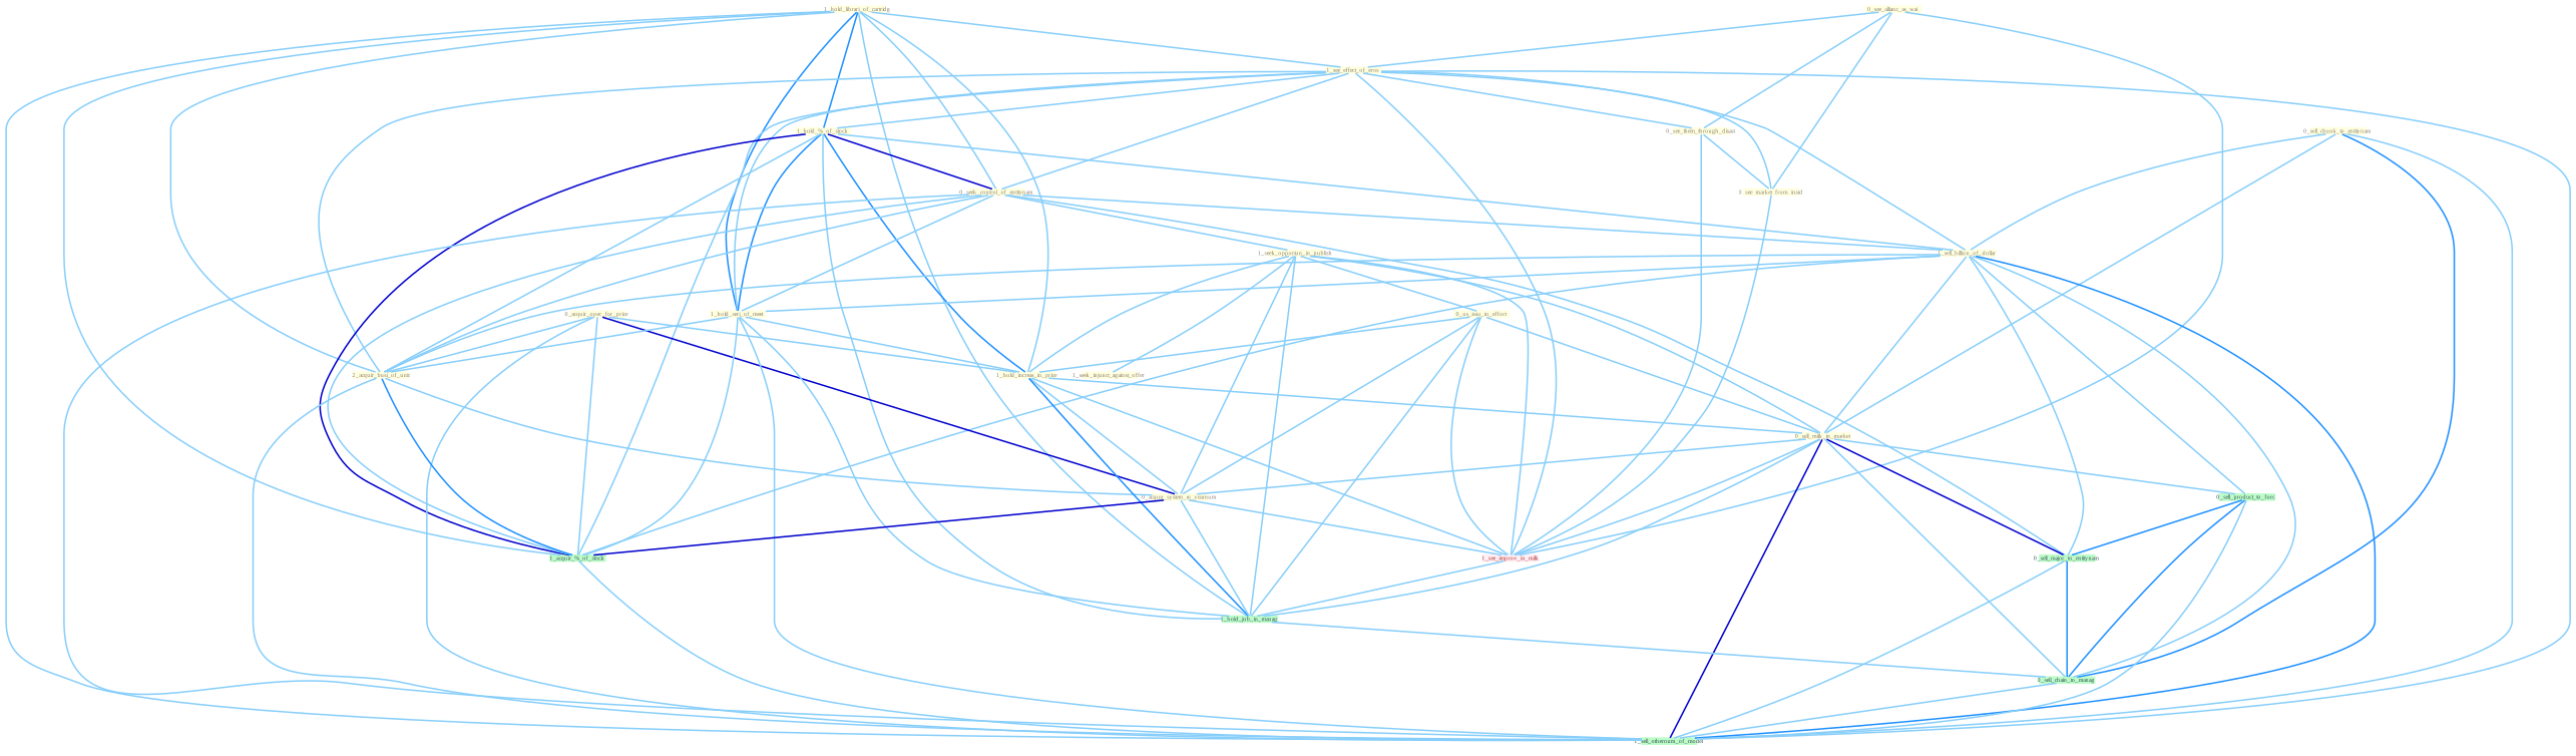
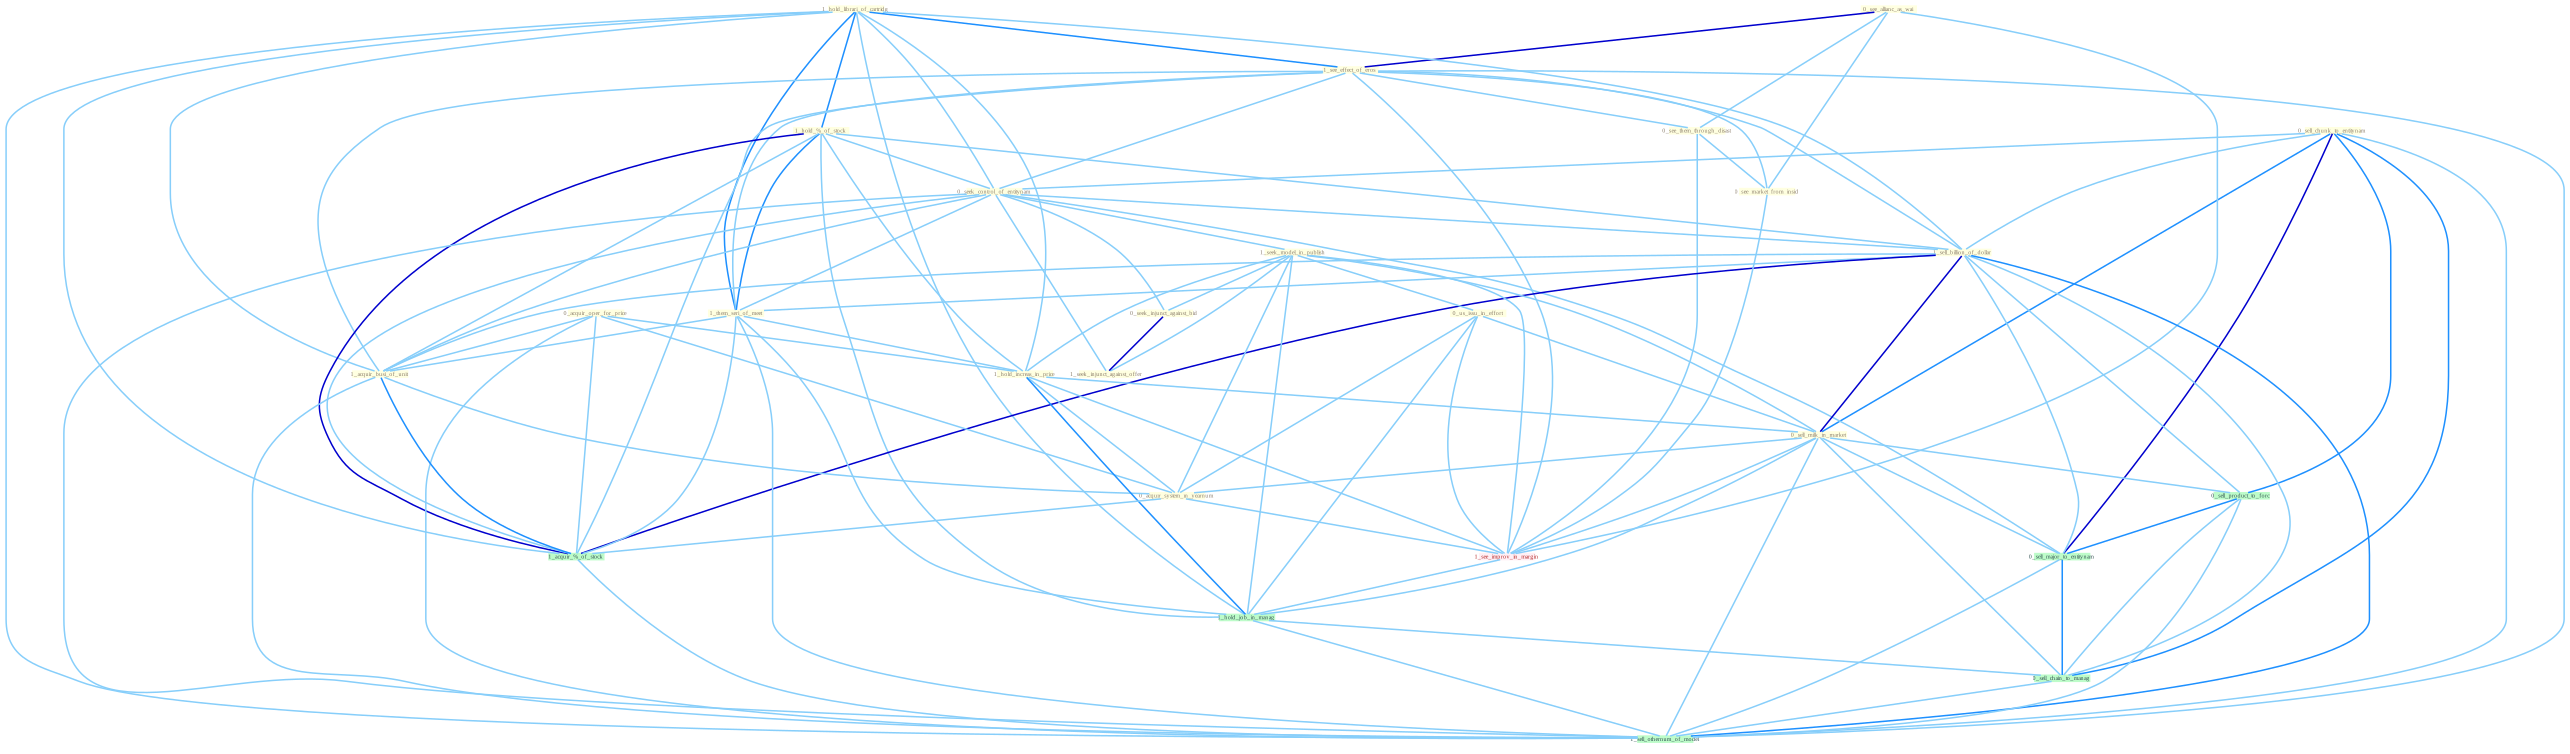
  graph {
    fontname="Liberation Serif"
    node [color="#ffffe0" fixedsize=true fontcolor="#8b7d6b" fontname="Liberation Serif" fontsize=4 shape=polygon style=filled]
    edge [color="#87cefa" fontname="Liberation Serif" w=1]
    "0_sell_chunk_to_entitynam " [height=.06 width=.5]
    "0_see_allianc_as_wai " [height=.06 width=.5]
    "1_hold_librari_of_cartridg " [height=.06 width=.5]
    "1_see_effect_of_eros " [height=.06 width=.5]
    "0_see_them_through_disast " [height=.06 width=.5]
    "1_hold_%_of_stock " [height=.06 width=.5]
    "0_seek_control_of_entitynam " [height=.06 width=.5]
    "1_sell_billion_of_dollar " [height=.06 width=.5]
    "0_see_market_from_insid " [height=.06 width=.5]
    "0_acquir_oper_for_price " [height=.06 width=.5]
-   "1_seek_opportun_in_publish " [height=.06 width=.5]
-   "1_hold_seri_of_meet " [height=.06 width=.5]
+   "1_seek_opportun_in_publish " [height=.06 width=.5 label="1_seek_model_in_publish"]
+   "1_hold_seri_of_meet " [height=.06 width=.5 label="1_them_seri_of_meet"]
    "0_us_issu_in_effort " [height=.06 width=.5]
-   "1_acquir_busi_of_unit " [height=.06 width=.5 label="2_acquir_busi_of_unit"]
+   "1_acquir_busi_of_unit " [height=.06 width=.5]
    "1_hold_increas_in_price " [height=.06 width=.5]
+   "0_seek_injunct_against_bid " [height=.06 width=.5]
    "1_seek_injunct_against_offer " [height=.06 width=.5]
    "0_sell_milk_in_market " [height=.06 width=.5]
    "0_acquir_system_in_yearnum " [height=.06 width=.5]
-   "1_see_improv_in_margin " [color="#fff0f5" fontcolor="#b22222" height=.06 width=.5 label="1_see_improv_in_milk"]
+   "1_see_improv_in_margin " [color="#fff0f5" fontcolor="#b22222" height=.06 width=.5]
    "0_sell_product_to_forc " [color="#BDFCC9" fontcolor="#2f4f4f" height=.06 width=.5]
    "0_sell_major_to_entitynam " [color="#BDFCC9" fontcolor="#2f4f4f" height=.06 width=.5]
    "0_sell_chain_to_manag " [color="#BDFCC9" fontcolor="#2f4f4f" height=.06 width=.5]
    "1_sell_othernum_of_model " [color="#BDFCC9" fontcolor="#2f4f4f" height=.06 width=.5]
    "1_acquir_%_of_stock " [color="#BDFCC9" fontcolor="#2f4f4f" height=.06 width=.5]
    "1_hold_job_in_manag " [color="#BDFCC9" fontcolor="#2f4f4f" height=.06 width=.5]
    subgraph sub_1 {
      "0_sell_chunk_to_entitynam "
      "0_see_allianc_as_wai "
      "1_hold_librari_of_cartridg "
      "1_see_effect_of_eros "
      "0_see_them_through_disast "
      "1_hold_%_of_stock "
      "0_seek_control_of_entitynam "
      "1_sell_billion_of_dollar "
      "0_see_market_from_insid "
      "0_acquir_oper_for_price "
      "1_seek_opportun_in_publish "
      "1_hold_seri_of_meet "
      "0_us_issu_in_effort "
      "1_acquir_busi_of_unit "
      "1_hold_increas_in_price "
+     "0_seek_injunct_against_bid "
      "1_seek_injunct_against_offer "
      "0_sell_milk_in_market "
      "0_acquir_system_in_yearnum "
    }
    subgraph sub_2 {
      "1_see_improv_in_margin "
    }
+   "0_sell_chunk_to_entitynam " -- "0_seek_control_of_entitynam "
    "0_sell_chunk_to_entitynam " -- "1_sell_billion_of_dollar "
-   "0_sell_chunk_to_entitynam " -- "0_sell_milk_in_market "
+   "0_sell_chunk_to_entitynam " -- "0_sell_milk_in_market " [color="#1e90ff"]
+   "0_sell_chunk_to_entitynam " -- "0_sell_product_to_forc " [color="#1e90ff" w=2]
+   "0_sell_chunk_to_entitynam " -- "0_sell_major_to_entitynam " [color="#0000cd" w=3]
    "0_sell_chunk_to_entitynam " -- "0_sell_chain_to_manag " [color="#1e90ff" w=2]
    "0_sell_chunk_to_entitynam " -- "1_sell_othernum_of_model "
-   "0_see_allianc_as_wai " -- "1_see_effect_of_eros "
+   "0_see_allianc_as_wai " -- "1_see_effect_of_eros " [color="#0000cd"]
    "0_see_allianc_as_wai " -- "0_see_them_through_disast "
    "0_see_allianc_as_wai " -- "0_see_market_from_insid "
    "0_see_allianc_as_wai " -- "1_see_improv_in_margin "
-   "1_hold_librari_of_cartridg " -- "1_see_effect_of_eros "
+   "1_hold_librari_of_cartridg " -- "1_see_effect_of_eros " [color="#1e90ff"]
    "1_hold_librari_of_cartridg " -- "1_hold_%_of_stock " [color="#1e90ff" w=2]
    "1_hold_librari_of_cartridg " -- "0_seek_control_of_entitynam "
+   "1_hold_librari_of_cartridg " -- "1_sell_billion_of_dollar "
    "1_hold_librari_of_cartridg " -- "1_hold_seri_of_meet " [color="#1e90ff" w=2]
    "1_hold_librari_of_cartridg " -- "1_acquir_busi_of_unit "
    "1_hold_librari_of_cartridg " -- "1_hold_increas_in_price "
    "1_hold_librari_of_cartridg " -- "1_sell_othernum_of_model "
    "1_hold_librari_of_cartridg " -- "1_acquir_%_of_stock "
    "1_hold_librari_of_cartridg " -- "1_hold_job_in_manag "
    "1_see_effect_of_eros " -- "0_see_them_through_disast "
-   "1_see_effect_of_eros " -- "1_hold_%_of_stock "
    "1_see_effect_of_eros " -- "0_seek_control_of_entitynam "
    "1_see_effect_of_eros " -- "1_sell_billion_of_dollar "
    "1_see_effect_of_eros " -- "0_see_market_from_insid "
    "1_see_effect_of_eros " -- "1_hold_seri_of_meet "
    "1_see_effect_of_eros " -- "1_acquir_busi_of_unit "
    "1_see_effect_of_eros " -- "1_see_improv_in_margin "
    "1_see_effect_of_eros " -- "1_sell_othernum_of_model "
    "1_see_effect_of_eros " -- "1_acquir_%_of_stock "
    "0_see_them_through_disast " -- "0_see_market_from_insid "
    "0_see_them_through_disast " -- "1_see_improv_in_margin "
-   "1_hold_%_of_stock " -- "0_seek_control_of_entitynam " [color="#0000cd"]
+   "1_hold_%_of_stock " -- "0_seek_control_of_entitynam "
    "1_hold_%_of_stock " -- "1_sell_billion_of_dollar "
    "1_hold_%_of_stock " -- "1_hold_seri_of_meet " [color="#1e90ff" w=2]
    "1_hold_%_of_stock " -- "1_acquir_busi_of_unit "
-   "1_hold_%_of_stock " -- "1_hold_increas_in_price " [color="#1e90ff"]
+   "1_hold_%_of_stock " -- "1_hold_increas_in_price "
    "1_hold_%_of_stock " -- "1_acquir_%_of_stock " [color="#0000cd" w=3]
    "1_hold_%_of_stock " -- "1_hold_job_in_manag "
    "0_seek_control_of_entitynam " -- "1_sell_billion_of_dollar "
    "0_seek_control_of_entitynam " -- "1_seek_opportun_in_publish "
    "0_seek_control_of_entitynam " -- "1_hold_seri_of_meet "
    "0_seek_control_of_entitynam " -- "1_acquir_busi_of_unit "
+   "0_seek_control_of_entitynam " -- "0_seek_injunct_against_bid "
+   "0_seek_control_of_entitynam " -- "1_seek_injunct_against_offer "
    "0_seek_control_of_entitynam " -- "0_sell_major_to_entitynam "
    "0_seek_control_of_entitynam " -- "1_sell_othernum_of_model "
    "0_seek_control_of_entitynam " -- "1_acquir_%_of_stock "
    "1_sell_billion_of_dollar " -- "1_hold_seri_of_meet "
    "1_sell_billion_of_dollar " -- "1_acquir_busi_of_unit "
-   "1_sell_billion_of_dollar " -- "0_sell_milk_in_market "
+   "1_sell_billion_of_dollar " -- "0_sell_milk_in_market " [color="#0000cd"]
    "1_sell_billion_of_dollar " -- "0_sell_product_to_forc "
    "1_sell_billion_of_dollar " -- "0_sell_major_to_entitynam "
    "1_sell_billion_of_dollar " -- "0_sell_chain_to_manag "
    "1_sell_billion_of_dollar " -- "1_sell_othernum_of_model " [color="#1e90ff" w=2]
-   "1_sell_billion_of_dollar " -- "1_acquir_%_of_stock "
+   "1_sell_billion_of_dollar " -- "1_acquir_%_of_stock " [color="#0000cd"]
    "0_see_market_from_insid " -- "1_see_improv_in_margin "
    "0_acquir_oper_for_price " -- "1_acquir_busi_of_unit "
    "0_acquir_oper_for_price " -- "1_hold_increas_in_price "
-   "0_acquir_oper_for_price " -- "0_acquir_system_in_yearnum " [color="#0000cd"]
+   "0_acquir_oper_for_price " -- "0_acquir_system_in_yearnum "
    "0_acquir_oper_for_price " -- "1_sell_othernum_of_model "
    "0_acquir_oper_for_price " -- "1_acquir_%_of_stock "
    "1_seek_opportun_in_publish " -- "0_us_issu_in_effort "
    "1_seek_opportun_in_publish " -- "1_hold_increas_in_price "
+   "1_seek_opportun_in_publish " -- "0_seek_injunct_against_bid "
    "1_seek_opportun_in_publish " -- "1_seek_injunct_against_offer "
    "1_seek_opportun_in_publish " -- "0_sell_milk_in_market "
    "1_seek_opportun_in_publish " -- "0_acquir_system_in_yearnum "
    "1_seek_opportun_in_publish " -- "1_see_improv_in_margin "
    "1_seek_opportun_in_publish " -- "1_hold_job_in_manag "
    "1_hold_seri_of_meet " -- "1_acquir_busi_of_unit "
    "1_hold_seri_of_meet " -- "1_hold_increas_in_price "
    "1_hold_seri_of_meet " -- "1_sell_othernum_of_model "
    "1_hold_seri_of_meet " -- "1_acquir_%_of_stock "
    "1_hold_seri_of_meet " -- "1_hold_job_in_manag "
-   "0_us_issu_in_effort " -- "1_hold_increas_in_price "
    "0_us_issu_in_effort " -- "0_sell_milk_in_market "
    "0_us_issu_in_effort " -- "0_acquir_system_in_yearnum "
    "0_us_issu_in_effort " -- "1_see_improv_in_margin "
    "0_us_issu_in_effort " -- "1_hold_job_in_manag "
    "1_acquir_busi_of_unit " -- "0_acquir_system_in_yearnum "
    "1_acquir_busi_of_unit " -- "1_sell_othernum_of_model "
    "1_acquir_busi_of_unit " -- "1_acquir_%_of_stock " [color="#1e90ff" w=2]
    "1_hold_increas_in_price " -- "0_sell_milk_in_market "
    "1_hold_increas_in_price " -- "0_acquir_system_in_yearnum "
    "1_hold_increas_in_price " -- "1_see_improv_in_margin "
    "1_hold_increas_in_price " -- "1_hold_job_in_manag " [color="#1e90ff" w=2]
+   "0_seek_injunct_against_bid " -- "1_seek_injunct_against_offer " [color="#0000cd" w=3]
    "0_sell_milk_in_market " -- "0_acquir_system_in_yearnum "
    "0_sell_milk_in_market " -- "1_see_improv_in_margin "
    "0_sell_milk_in_market " -- "0_sell_product_to_forc "
-   "0_sell_milk_in_market " -- "0_sell_major_to_entitynam " [color="#0000cd"]
+   "0_sell_milk_in_market " -- "0_sell_major_to_entitynam "
    "0_sell_milk_in_market " -- "0_sell_chain_to_manag "
-   "0_sell_milk_in_market " -- "1_sell_othernum_of_model " [color="#0000cd"]
+   "0_sell_milk_in_market " -- "1_sell_othernum_of_model "
    "0_sell_milk_in_market " -- "1_hold_job_in_manag "
    "0_acquir_system_in_yearnum " -- "1_see_improv_in_margin "
-   "0_acquir_system_in_yearnum " -- "1_acquir_%_of_stock " [color="#0000cd"]
-   "0_acquir_system_in_yearnum " -- "1_hold_job_in_manag "
+   "0_acquir_system_in_yearnum " -- "1_acquir_%_of_stock "
+   "1_sell_othernum_of_model " -- "1_hold_job_in_manag "
    "1_see_improv_in_margin " -- "1_hold_job_in_manag "
    "0_sell_product_to_forc " -- "0_sell_major_to_entitynam " [color="#1e90ff" w=2]
-   "0_sell_product_to_forc " -- "0_sell_chain_to_manag " [color="#1e90ff" w=2]
+   "0_sell_product_to_forc " -- "0_sell_chain_to_manag " [w=2]
    "0_sell_product_to_forc " -- "1_sell_othernum_of_model "
    "0_sell_major_to_entitynam " -- "0_sell_chain_to_manag " [color="#1e90ff" w=2]
    "0_sell_major_to_entitynam " -- "1_sell_othernum_of_model "
    "0_sell_chain_to_manag " -- "1_sell_othernum_of_model "
    "1_acquir_%_of_stock " -- "1_sell_othernum_of_model "
    "1_hold_job_in_manag " -- "0_sell_chain_to_manag "
  }
